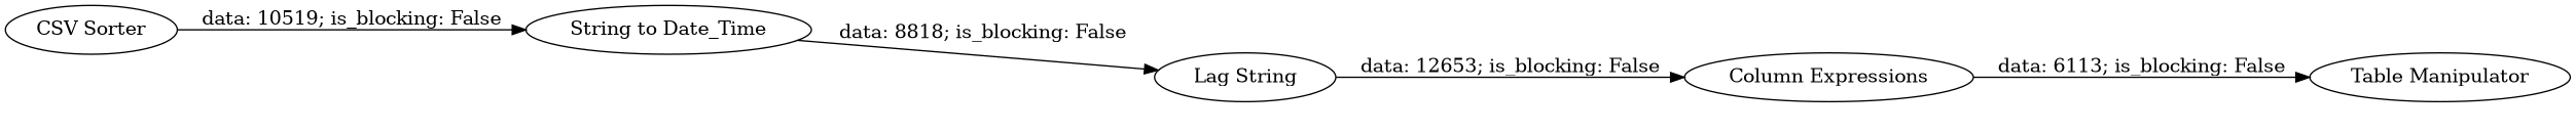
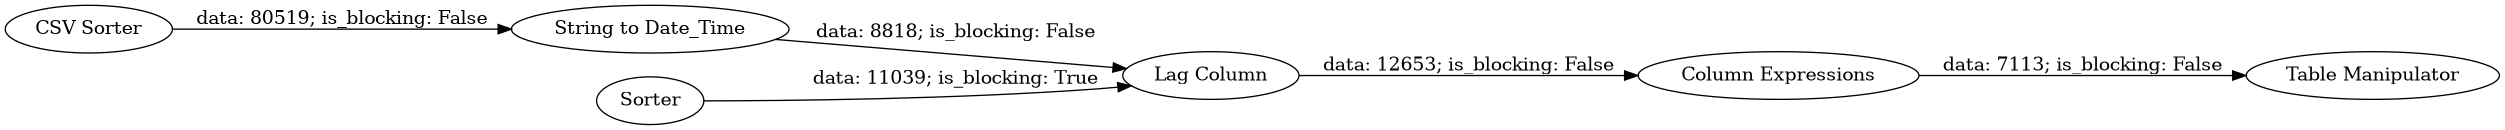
  digraph {
    rankdir=LR
    n1 [label="CSV Sorter"]
    n2 [label="String to Date_Time"]
-   n3 [label="Lag String"]
+   n3 [label="Lag Column"]
    n4 [label="Table Manipulator"]
+   n5 [label=Sorter]
    n6 [label="Column Expressions"]
-   n1 -> n2 [label="data: 10519; is_blocking: False"]
+   n1 -> n2 [label="data: 80519; is_blocking: False"]
    n2 -> n3 [label="data: 8818; is_blocking: False"]
    n3 -> n6 [label="data: 12653; is_blocking: False"]
-   n6 -> n4 [label="data: 6113; is_blocking: False"]
+   n5 -> n3 [label="data: 11039; is_blocking: True"]
+   n6 -> n4 [label="data: 7113; is_blocking: False"]
  }
